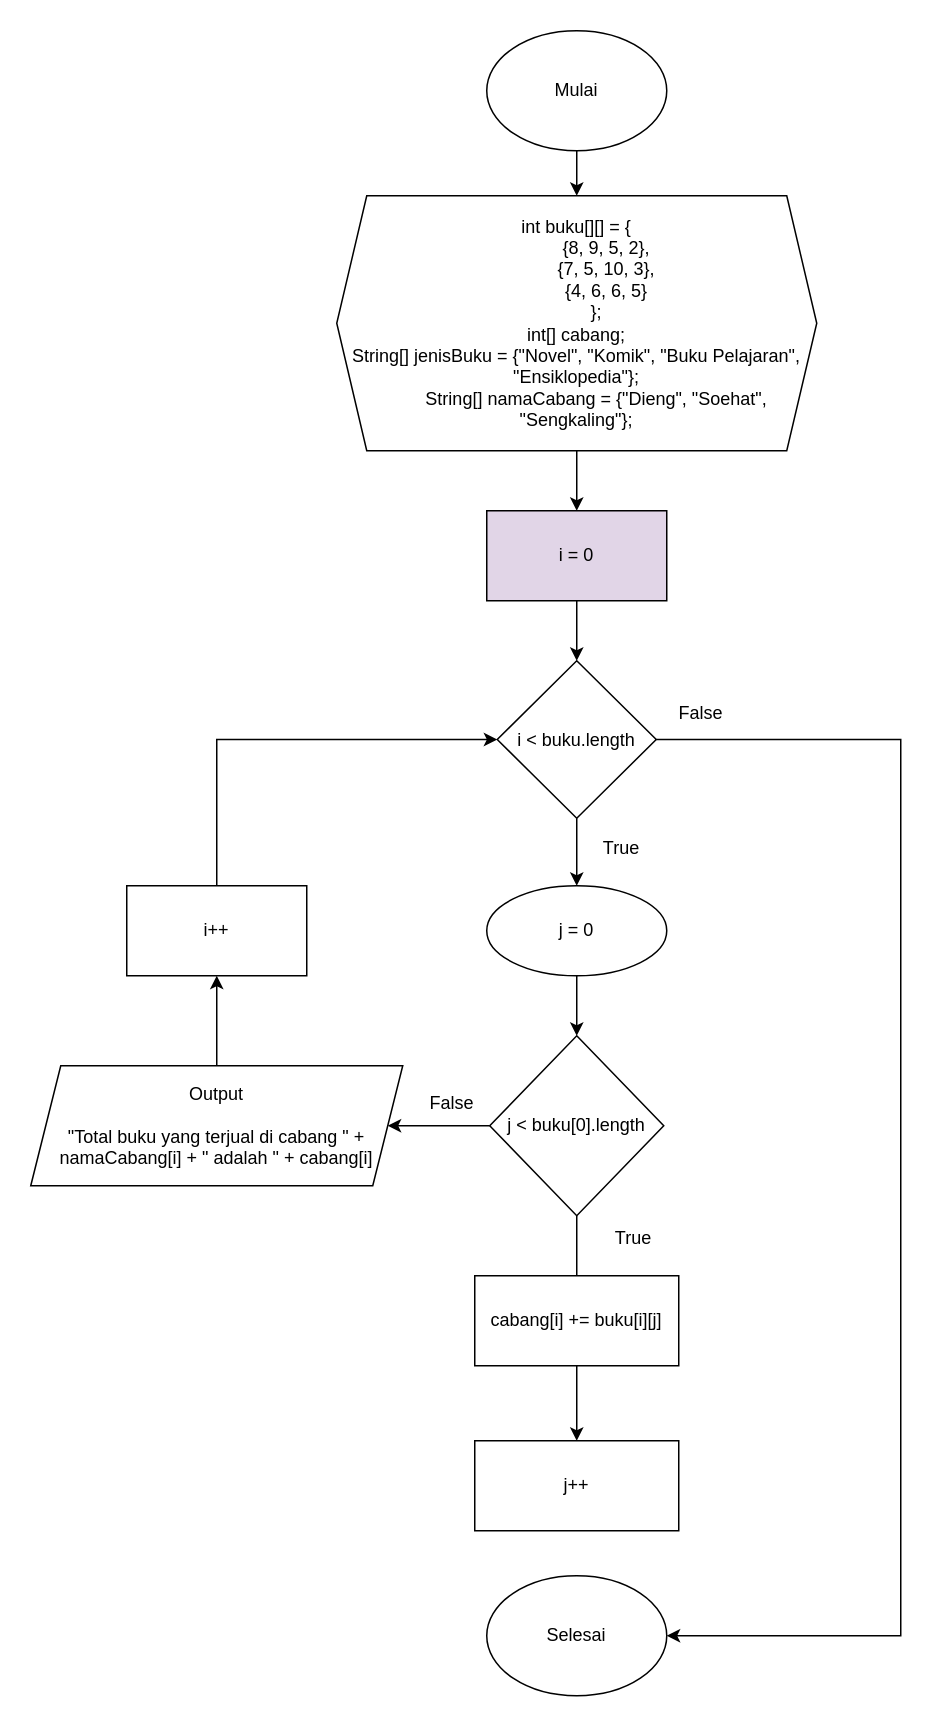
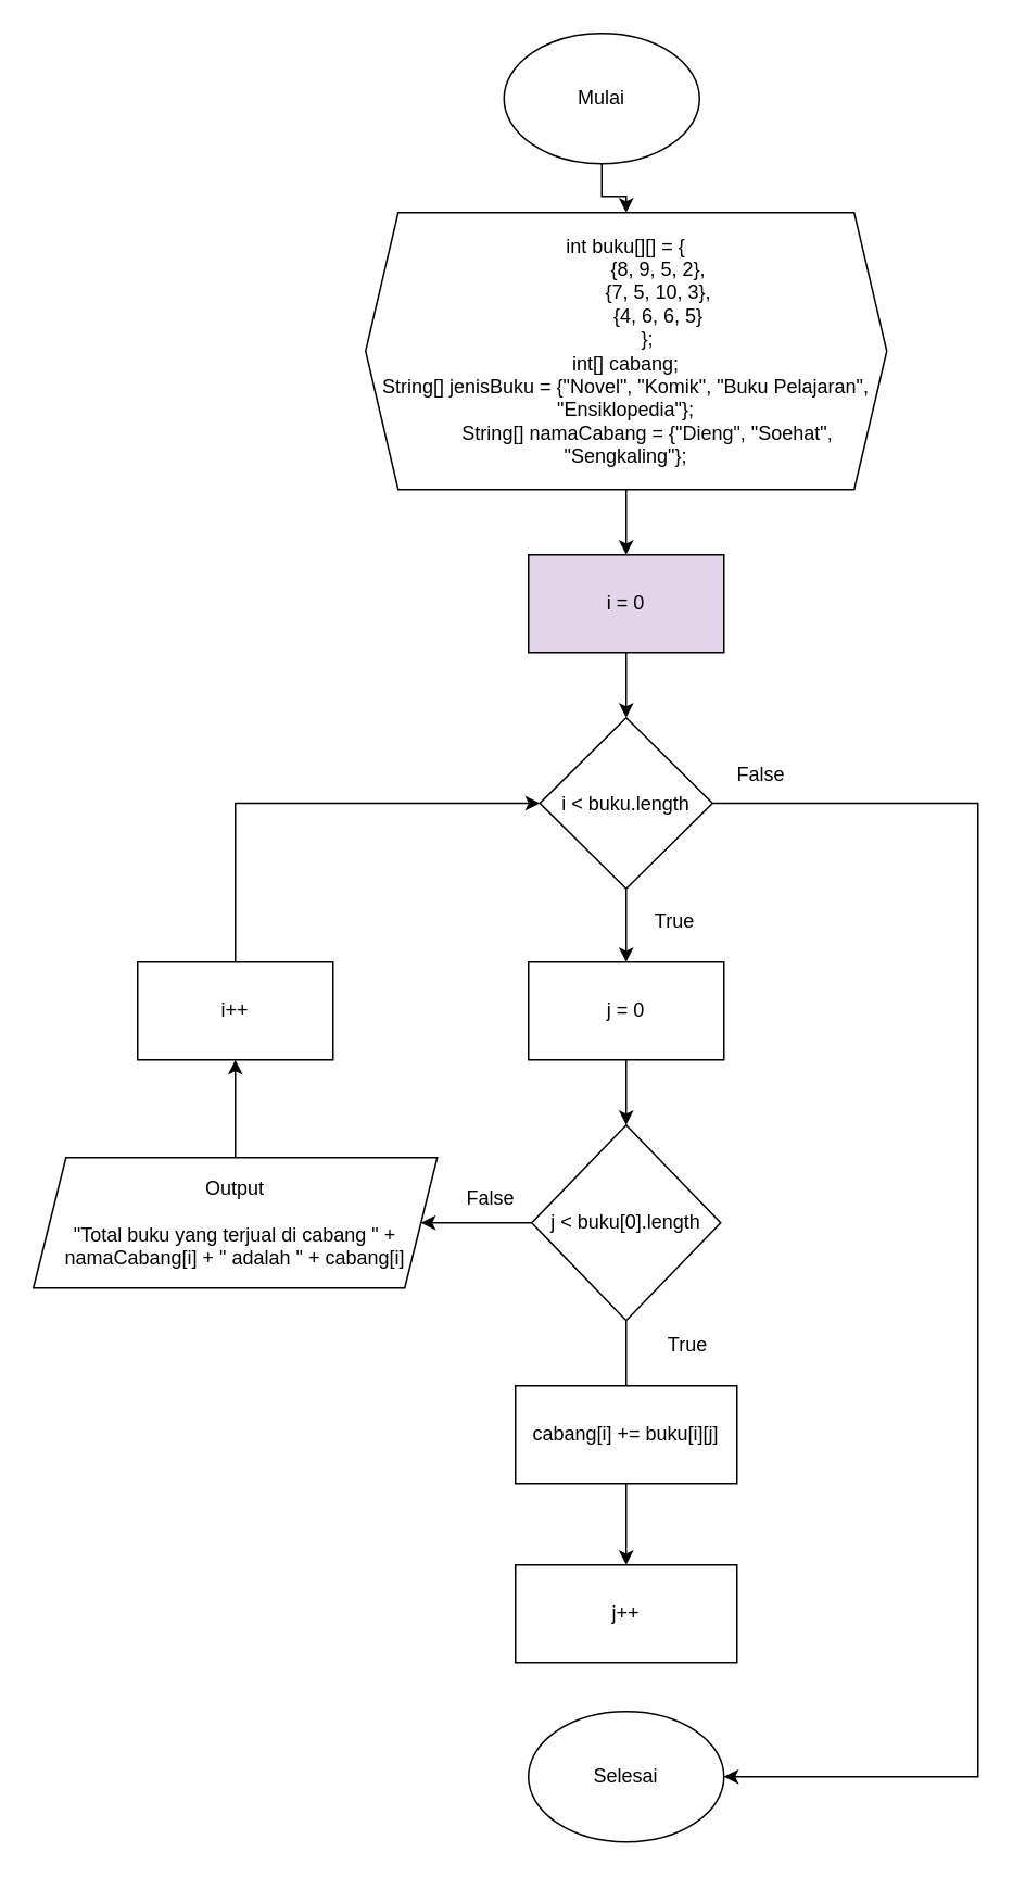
  <mxCell id="0" />
  <mxCell id="1" parent="0" />
  <mxCell id="2" value="" style="edgeStyle=orthogonalEdgeStyle;rounded=0;orthogonalLoop=1;jettySize=auto;html=1;" edge="1" parent="1" source="3" target="5"><mxGeometry relative="1" as="geometry" /></mxCell>
- <mxCell id="3" value="Mulai" style="ellipse;whiteSpace=wrap;html=1;" vertex="1" parent="1"><mxGeometry x="324" y="20" width="120" height="80" as="geometry" /></mxCell>
+ <mxCell id="3" value="Mulai" style="ellipse;whiteSpace=wrap;html=1;" vertex="1" parent="1"><mxGeometry x="309" y="20" width="120" height="80" as="geometry" /></mxCell>
  <mxCell id="4" value="" style="edgeStyle=orthogonalEdgeStyle;rounded=0;orthogonalLoop=1;jettySize=auto;html=1;" edge="1" parent="1" source="5" target="7"><mxGeometry relative="1" as="geometry" /></mxCell>
  <mxCell id="5" value="&lt;div&gt;int buku[][] = {&lt;/div&gt;&lt;div&gt;&amp;nbsp; &amp;nbsp; &amp;nbsp; &amp;nbsp; &amp;nbsp; &amp;nbsp; {8, 9, 5, 2},&lt;/div&gt;&lt;div&gt;&amp;nbsp; &amp;nbsp; &amp;nbsp; &amp;nbsp; &amp;nbsp; &amp;nbsp; {7, 5, 10, 3},&lt;/div&gt;&lt;div&gt;&amp;nbsp; &amp;nbsp; &amp;nbsp; &amp;nbsp; &amp;nbsp; &amp;nbsp; {4, 6, 6, 5}&lt;/div&gt;&lt;div&gt;&amp;nbsp; &amp;nbsp; &amp;nbsp; &amp;nbsp; };&lt;/div&gt;&lt;div&gt;int[] cabang;&lt;br&gt;&lt;/div&gt;&lt;div&gt;&lt;span style=&quot;background-color: initial;&quot;&gt;String[] jenisBuku = {&quot;Novel&quot;, &quot;Komik&quot;, &quot;Buku Pelajaran&quot;, &quot;Ensiklopedia&quot;};&lt;/span&gt;&lt;/div&gt;&lt;div&gt;&amp;nbsp; &amp;nbsp; &amp;nbsp; &amp;nbsp; String[] namaCabang = {&quot;Dieng&quot;, &quot;Soehat&quot;, &quot;Sengkaling&quot;};&lt;/div&gt;" style="shape=hexagon;perimeter=hexagonPerimeter2;whiteSpace=wrap;html=1;fixedSize=1;" vertex="1" parent="1"><mxGeometry x="224" y="130" width="320" height="170" as="geometry" /></mxCell>
  <mxCell id="6" value="" style="edgeStyle=orthogonalEdgeStyle;rounded=0;orthogonalLoop=1;jettySize=auto;html=1;" edge="1" parent="1" source="7" target="10"><mxGeometry relative="1" as="geometry" /></mxCell>
  <mxCell id="7" value="i = 0" style="whiteSpace=wrap;html=1;fillColor=#e1d5e7;" vertex="1" parent="1"><mxGeometry x="324" y="340" width="120" height="60" as="geometry" /></mxCell>
  <mxCell id="8" value="" style="edgeStyle=orthogonalEdgeStyle;rounded=0;orthogonalLoop=1;jettySize=auto;html=1;" edge="1" parent="1" source="10" target="12"><mxGeometry relative="1" as="geometry" /></mxCell>
  <mxCell id="9" style="edgeStyle=orthogonalEdgeStyle;rounded=0;orthogonalLoop=1;jettySize=auto;html=1;exitX=1;exitY=0.5;exitDx=0;exitDy=0;entryX=1;entryY=0.5;entryDx=0;entryDy=0;" edge="1" parent="1" source="10" target="23"><mxGeometry relative="1" as="geometry"><Array as="points"><mxPoint x="600" y="493" /><mxPoint x="600" y="1090" /></Array></mxGeometry></mxCell>
  <mxCell id="10" value="i &amp;lt; buku.length" style="rhombus;whiteSpace=wrap;html=1;" vertex="1" parent="1"><mxGeometry x="331" y="440" width="106" height="105" as="geometry" /></mxCell>
  <mxCell id="11" value="" style="edgeStyle=orthogonalEdgeStyle;rounded=0;orthogonalLoop=1;jettySize=auto;html=1;" edge="1" parent="1" source="12" target="15"><mxGeometry relative="1" as="geometry" /></mxCell>
- <mxCell id="12" value="j = 0" style="ellipse;whiteSpace=wrap;html=1;" vertex="1" parent="1"><mxGeometry x="324" y="590" width="120" height="60" as="geometry" /></mxCell>
+ <mxCell id="12" value="j = 0" style="whiteSpace=wrap;html=1;" vertex="1" parent="1"><mxGeometry x="324" y="590" width="120" height="60" as="geometry" /></mxCell>
  <mxCell id="13" value="" style="edgeStyle=orthogonalEdgeStyle;rounded=0;orthogonalLoop=1;jettySize=auto;html=1;endArrow=none;" edge="1" parent="1" source="15" target="17"><mxGeometry relative="1" as="geometry" /></mxCell>
  <mxCell id="14" value="" style="edgeStyle=orthogonalEdgeStyle;rounded=0;orthogonalLoop=1;jettySize=auto;html=1;" edge="1" parent="1" source="15" target="20"><mxGeometry relative="1" as="geometry" /></mxCell>
  <mxCell id="15" value="j &amp;lt; buku[0].length" style="rhombus;whiteSpace=wrap;html=1;" vertex="1" parent="1"><mxGeometry x="326" y="690" width="116" height="120" as="geometry" /></mxCell>
  <mxCell id="16" value="" style="edgeStyle=orthogonalEdgeStyle;rounded=0;orthogonalLoop=1;jettySize=auto;html=1;" edge="1" parent="1" source="17" target="18"><mxGeometry relative="1" as="geometry" /></mxCell>
  <mxCell id="17" value="cabang[i] += buku[i][j]" style="whiteSpace=wrap;html=1;" vertex="1" parent="1"><mxGeometry x="316" y="850" width="136" height="60" as="geometry" /></mxCell>
  <mxCell id="18" value="j++" style="whiteSpace=wrap;html=1;" vertex="1" parent="1"><mxGeometry x="316" y="960" width="136" height="60" as="geometry" /></mxCell>
  <mxCell id="19" value="" style="edgeStyle=orthogonalEdgeStyle;rounded=0;orthogonalLoop=1;jettySize=auto;html=1;" edge="1" parent="1" source="20" target="22"><mxGeometry relative="1" as="geometry" /></mxCell>
  <mxCell id="20" value="Output&lt;br&gt;&lt;br&gt;&quot;Total buku yang terjual di cabang &quot; + namaCabang[i] + &quot; adalah &quot; + cabang[i]" style="shape=parallelogram;perimeter=parallelogramPerimeter;whiteSpace=wrap;html=1;fixedSize=1;" vertex="1" parent="1"><mxGeometry x="20" y="710" width="248" height="80" as="geometry" /></mxCell>
  <mxCell id="21" style="edgeStyle=orthogonalEdgeStyle;rounded=0;orthogonalLoop=1;jettySize=auto;html=1;exitX=0.5;exitY=0;exitDx=0;exitDy=0;entryX=0;entryY=0.5;entryDx=0;entryDy=0;" edge="1" parent="1" source="22" target="10"><mxGeometry relative="1" as="geometry" /></mxCell>
  <mxCell id="22" value="i++" style="whiteSpace=wrap;html=1;" vertex="1" parent="1"><mxGeometry x="84" y="590" width="120" height="60" as="geometry" /></mxCell>
  <mxCell id="23" value="Selesai" style="ellipse;whiteSpace=wrap;html=1;" vertex="1" parent="1"><mxGeometry x="324" y="1050" width="120" height="80" as="geometry" /></mxCell>
  <mxCell id="24" value="True" style="text;html=1;strokeColor=none;fillColor=none;align=center;verticalAlign=middle;whiteSpace=wrap;rounded=0;" vertex="1" parent="1"><mxGeometry x="384" y="550" width="60" height="30" as="geometry" /></mxCell>
  <mxCell id="25" value="True" style="text;html=1;strokeColor=none;fillColor=none;align=center;verticalAlign=middle;whiteSpace=wrap;rounded=0;" vertex="1" parent="1"><mxGeometry x="392" y="810" width="60" height="30" as="geometry" /></mxCell>
  <mxCell id="26" value="False" style="text;html=1;strokeColor=none;fillColor=none;align=center;verticalAlign=middle;whiteSpace=wrap;rounded=0;" vertex="1" parent="1"><mxGeometry x="437" y="460" width="60" height="30" as="geometry" /></mxCell>
  <mxCell id="27" value="False" style="text;html=1;strokeColor=none;fillColor=none;align=center;verticalAlign=middle;whiteSpace=wrap;rounded=0;" vertex="1" parent="1"><mxGeometry x="271" y="720" width="60" height="30" as="geometry" /></mxCell>
